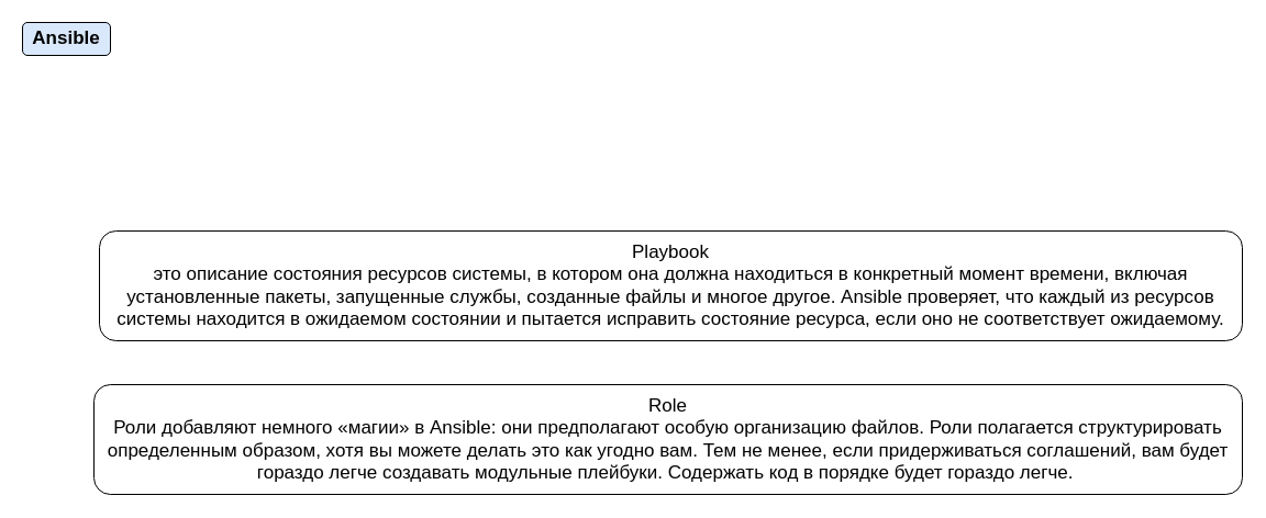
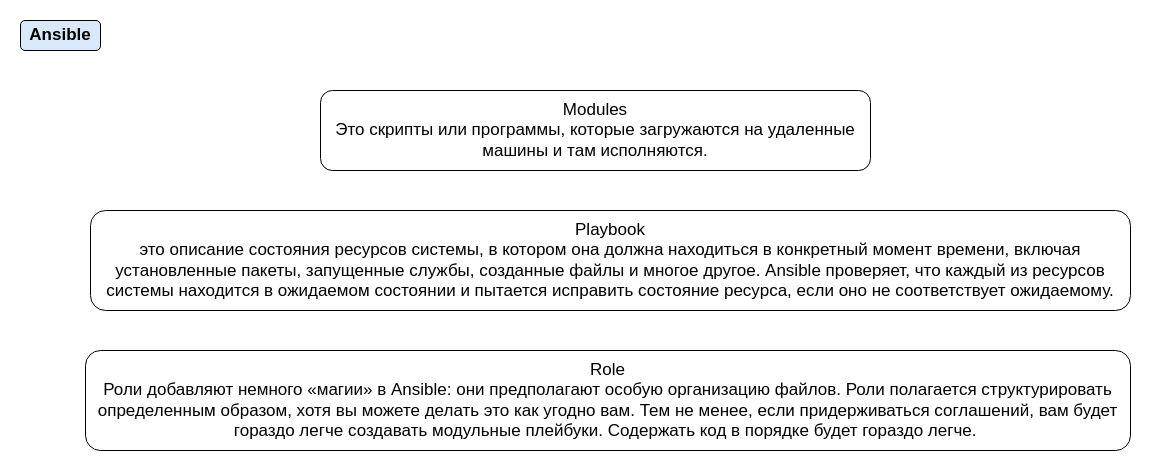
  <mxCell id="0" />
  <mxCell id="1" parent="0" />
  <mxCell id="2" value="Ansible" style="rounded=1;whiteSpace=wrap;html=1;fontStyle=1;fontSize=17;fillColor=#dae8fc;" vertex="1" parent="1"><mxGeometry x="20" y="20" width="80" height="30" as="geometry" /></mxCell>
+ <mxCell id="3" value="Modules&#10;&#09;&#09;Это скрипты или программы, которые загружаются на удаленные машины и там исполняются." style="rounded=1;whiteSpace=wrap;html=1;fontSize=17;" vertex="1" parent="1"><mxGeometry x="320" y="90" width="550" height="80" as="geometry" /></mxCell>
  <mxCell id="4" value="Playbook&#10;&#09;&#09; это описание состояния ресурсов системы, в котором она должна находиться в конкретный момент времени, включая установленные пакеты, запущенные службы, созданные файлы и многое другое. Ansible проверяет, что каждый из ресурсов системы находится в ожидаемом состоянии и пытается исправить состояние ресурса, если оно не соответствует ожидаемому." style="rounded=1;whiteSpace=wrap;html=1;fontSize=17;" vertex="1" parent="1"><mxGeometry x="90" y="210" width="1040" height="100" as="geometry" /></mxCell>
  <mxCell id="5" value="&lt;div&gt;Role&lt;/div&gt;&lt;div&gt;&lt;span style=&quot;&quot;&gt;&#09;&#09;&lt;/span&gt;Роли добавляют немного «магии» в Ansible: они предполагают особую организацию файлов. Роли полагается структурировать определенным образом, хотя вы можете делать это как угодно вам. Тем не менее, если придерживаться соглашений, вам будет гораздо легче создавать модульные плейбуки. Содержать код в порядке будет гораздо легче.&amp;nbsp;&lt;/div&gt;" style="rounded=1;whiteSpace=wrap;html=1;fontSize=17;" vertex="1" parent="1"><mxGeometry x="85" y="350" width="1045" height="100" as="geometry" /></mxCell>
